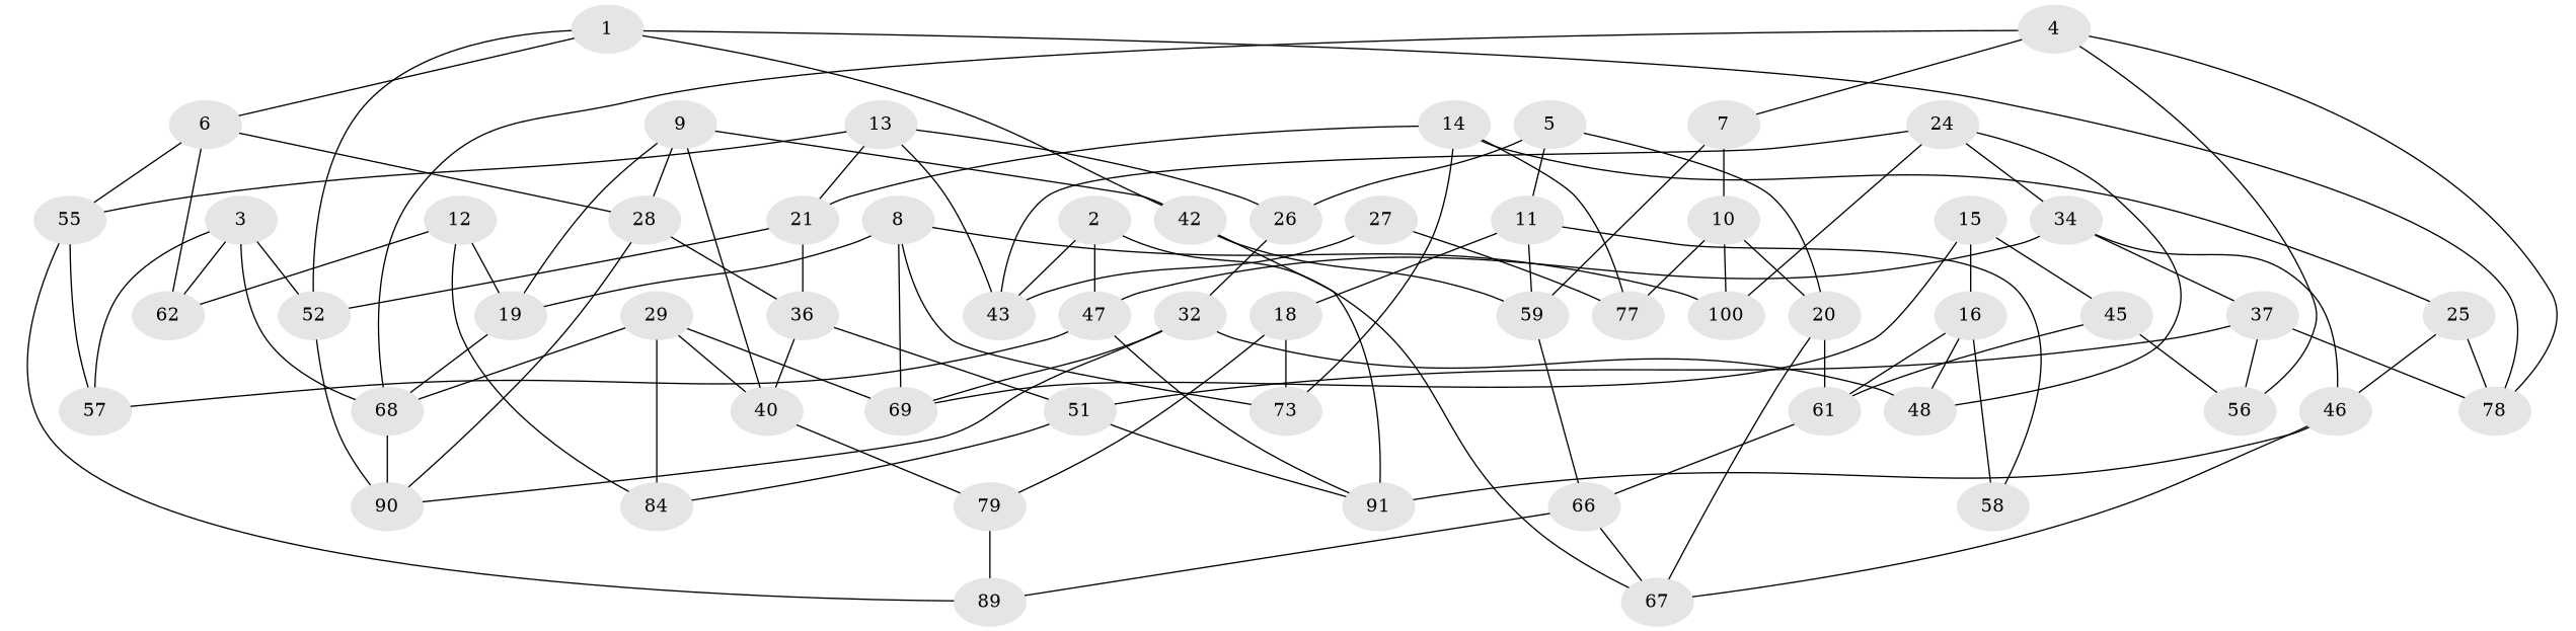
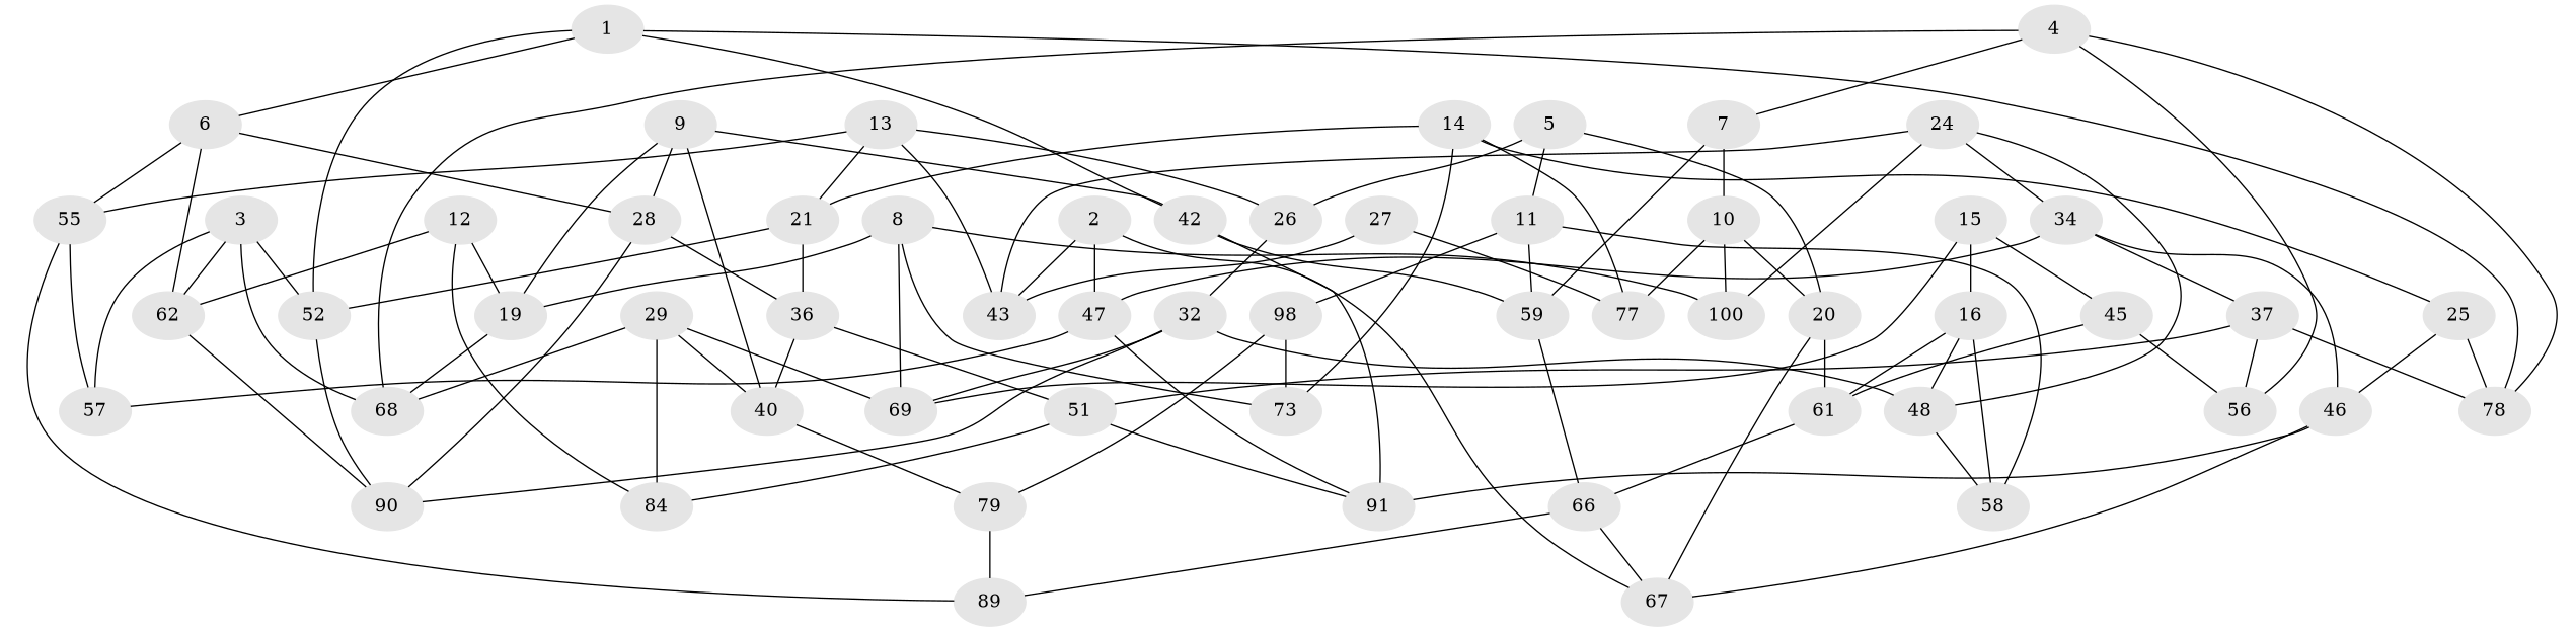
  graph {
    node [color=gray90 style=filled]
    1 [super="+38"]
    6 [super="+49"]
    42 [super="+71"]
    52 [super="+95"]
    78 [super="+94"]
    62 [super="+75"]
    28 [super="+35"]
    55 [super="+80"]
    59 [super="+60"]
    91 [super="+98"]
    90 [super="+96"]
    43 [super="+85"]
    2
    47 [super="+65"]
    67 [super="+76"]
    57
    3 [super="+31"]
    68 [super="+92"]
    4 [super="+93"]
    7
    56
    10 [super="+33"]
    11 [super="+22"]
-   18
+   18 [label=98]
    58
    5
    20 [super="+30"]
    26
    61 [super="+70"]
    32 [super="+88"]
    36 [super="+39"]
    89
    100
    n34 [label=77 super="+86"]
    66 [super="+97"]
    8 [super="+17"]
    19 [super="+83"]
    69 [super="+77"]
    73
    9 [super="+81"]
    40 [super="+63"]
    n42 [label=79]
    12
    84
    13 [super="+41"]
    21 [super="+50"]
    14 [super="+87"]
    25
    46 [super="+99"]
    16 [super="+23"]
    48 [super="+82"]
    15
    45
    51 [super="+53"]
    24 [super="+44"]
    34 [super="+64"]
    37 [super="+79"]
    27
    29 [super="+54"]
    1 -- 6
    1 -- 42
    1 -- 52
    1 -- 78
    6 -- 62
    6 -- 28
    6 -- 55
    42 -- 59
    42 -- 91
    52 -- 90
-   68 -- 90
+   62 -- 90
    28 -- 90
    28 -- 36
    55 -- 57
    55 -- 89
    59 -- 66
    2 -- 43
    2 -- 47
    2 -- 67
    47 -- 91
    47 -- 57
    3 -- 52
    3 -- 62
    3 -- 57
    3 -- 68
    4 -- 78
    4 -- 68
    4 -- 7
    4 -- 56
    7 -- 59
    7 -- 10
    10 -- 20
    10 -- 100
    10 -- n34
    11 -- 59
    11 -- 18
    11 -- 58
    18 -- 73
    18 -- n42
    5 -- 11
    5 -- 20
    5 -- 26
    20 -- 67
    20 -- 61
    26 -- 32
    61 -- 66
    32 -- 90
    32 -- 69
    32 -- 48
    36 -- 40
    36 -- 51
    66 -- 67
    66 -- 89
    8 -- 100
    8 -- 19
    8 -- 69
    8 -- 73
    19 -- 68
    9 -- 42
    9 -- 28
    9 -- 19
    9 -- 40
    40 -- n42
    n42 -- 89
    12 -- 62
    12 -- 19
    12 -- 84
    13 -- 55
    13 -- 43
    13 -- 26
    13 -- 21
    21 -- 52
    21 -- 36
    14 -- n34
    14 -- 73
    14 -- 21
    14 -- 25
    25 -- 78
    25 -- 46
    46 -- 91
    46 -- 67
    16 -- 58
    16 -- 61
    16 -- 48
+   48 -- 58
    15 -- 69
    15 -- 16
    15 -- 45
    45 -- 56
    45 -- 61
    51 -- 91
    51 -- 84
    24 -- 43
    24 -- 100
    24 -- 48
    24 -- 34
    34 -- 47
    34 -- 46
    34 -- 37
    37 -- 78
    37 -- 56
    37 -- 51
    27 -- 43
    27 -- n34 [weight=2]
    29 -- 68
    29 -- 69
    29 -- 40
    29 -- 84
  }
